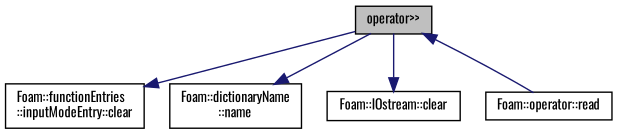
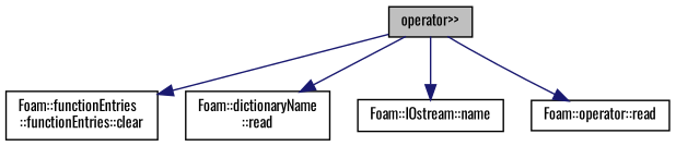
  digraph {
    fontname=Oswald
    rankdir=TB
    node [color=black fontname=Oswald fontsize=10 shape=record]
    edge [color=midnightblue fontname=Oswald fontsize=10 labelfontname=Helvetica labelfontsize=10 style=solid]
    n1 [fillcolor=grey75 fontcolor=black height=0.2 label="operator\>\>" style=filled width=0.4]
-   n2 [height=0.2 label="Foam::functionEntries\l::inputModeEntry::clear" width=0.4]
-   n3 [height=0.2 label="Foam::dictionaryName\l::name" width=0.4]
-   n4 [height=0.2 label="Foam::IOstream::clear" width=0.4]
+   n2 [height=0.2 label="Foam::functionEntries\l::functionEntries::clear" width=0.4]
+   n3 [height=0.2 label="Foam::dictionaryName\l::read" width=0.4]
+   n4 [height=0.2 label="Foam::IOstream::name" width=0.4]
    n5 [height=0.2 label="Foam::operator::read" width=0.4]
    n1 -> n2
    n1 -> n3
    n1 -> n4
-   n5 -> n1
+   n1 -> n5
  }
